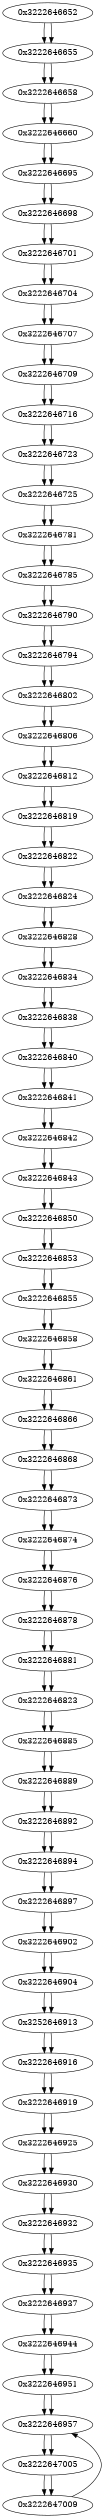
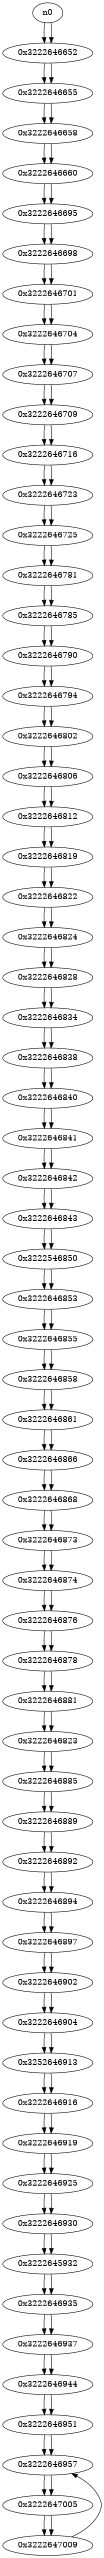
  digraph {
    n1 [label="0x3222646652"]
    n2 [label="0x3222646655"]
    n3 [label="0x3222646658"]
    n4 [label="0x3222646660"]
    n5 [label="0x3222646695"]
    n6 [label="0x3222646698"]
+   n0
    n7 [label="0x3222646701"]
    n8 [label="0x3222646704"]
    n9 [label="0x3222646707"]
    n10 [label="0x3222646709"]
    n11 [label="0x3222646716"]
    n12 [label="0x3222646723"]
    n13 [label="0x3222646725"]
    n14 [label="0x3222646781"]
    n15 [label="0x3222646785"]
    n16 [label="0x3222646790"]
    n17 [label="0x3222646794"]
    n18 [label="0x3222646802"]
    n19 [label="0x3222646806"]
    n20 [label="0x3222646812"]
    n21 [label="0x3222646819"]
    n22 [label="0x3222646822"]
    n23 [label="0x3222646824"]
    n24 [label="0x3222646828"]
    n25 [label="0x3222646834"]
    n26 [label="0x3222646838"]
    n27 [label="0x3222646840"]
    n28 [label="0x3222646841"]
    n29 [label="0x3222646842"]
    n30 [label="0x3222646843"]
-   n31 [label="0x3222646850"]
+   n31 [label="0x3222546850"]
    n32 [label="0x3222646853"]
    n33 [label="0x3222646855"]
    n34 [label="0x3222646858"]
    n35 [label="0x3222646861"]
    n36 [label="0x3222646866"]
    n37 [label="0x3222646868"]
    n38 [label="0x3222646873"]
    n39 [label="0x3222646874"]
    n40 [label="0x3222646876"]
    n41 [label="0x3222646878"]
    n42 [label="0x3222646881"]
    n43 [label="0x3222646823"]
    n44 [label="0x3222646885"]
    n45 [label="0x3222646889"]
    n46 [label="0x3222646892"]
    n47 [label="0x3222646894"]
    n48 [label="0x3222646897"]
    n49 [label="0x3222646902"]
    n50 [label="0x3222646904"]
    n51 [label="0x3252646913"]
    n52 [label="0x3222646916"]
    n53 [label="0x3222646919"]
    n54 [label="0x3222646925"]
    n55 [label="0x3222646930"]
-   n56 [label="0x3222646932"]
+   n56 [label="0x3222645932"]
    n57 [label="0x3222646935"]
    n58 [label="0x3222646937"]
    n59 [label="0x3222646944"]
    n60 [label="0x3222646951"]
    n61 [label="0x3222646957"]
    n62 [label="0x3222647005"]
    n63 [label="0x3222647009"]
    n1 -> n2
    n1 -> n2
    n2 -> n3
    n2 -> n3
    n3 -> n4
    n3 -> n4
    n4 -> n5
    n4 -> n5
    n5 -> n6
    n5 -> n6
    n6 -> n7
    n6 -> n7
+   n0 -> n1
+   n0 -> n1
    n7 -> n8
    n7 -> n8
    n8 -> n9
    n8 -> n9
    n9 -> n10
    n9 -> n10
    n10 -> n11
    n10 -> n11
    n11 -> n12
    n11 -> n12
    n12 -> n13
    n12 -> n13
    n13 -> n14
    n13 -> n14
    n14 -> n15
    n14 -> n15
    n15 -> n16
    n15 -> n16
    n16 -> n17
    n16 -> n17
    n17 -> n18
    n17 -> n18
    n18 -> n19
    n18 -> n19
    n19 -> n20
    n19 -> n20
    n20 -> n21
    n20 -> n21
    n21 -> n22
    n21 -> n22
    n22 -> n23
    n22 -> n23
    n23 -> n24
    n23 -> n24
    n24 -> n25
    n24 -> n25
    n25 -> n26
    n25 -> n26
    n26 -> n27
    n26 -> n27
    n27 -> n28
    n27 -> n28
    n28 -> n29
    n28 -> n29
    n29 -> n30
    n29 -> n30
    n30 -> n31
    n30 -> n31
    n31 -> n32
    n31 -> n32
    n32 -> n33
    n32 -> n33
    n33 -> n34
    n33 -> n34
    n34 -> n35
    n34 -> n35
    n35 -> n36
    n35 -> n36
    n36 -> n37
    n36 -> n37
    n37 -> n38
    n37 -> n38
    n38 -> n39
    n38 -> n39
    n39 -> n40
    n39 -> n40
    n40 -> n41
    n40 -> n41
    n41 -> n42
    n41 -> n42
    n42 -> n43
    n42 -> n43
    n43 -> n44
    n43 -> n44
    n44 -> n45
    n44 -> n45
    n45 -> n46
    n45 -> n46
    n46 -> n47
    n46 -> n47
    n47 -> n48
    n47 -> n48
    n48 -> n49
    n48 -> n49
    n49 -> n50
    n49 -> n50
    n50 -> n51
    n50 -> n51
    n51 -> n52
    n51 -> n52
    n52 -> n53
    n52 -> n53
    n53 -> n54
    n53 -> n54
    n54 -> n55
    n54 -> n55
    n55 -> n56
    n55 -> n56
    n56 -> n57
    n56 -> n57
    n57 -> n58
    n57 -> n58
    n58 -> n59
    n58 -> n59
    n59 -> n60
    n59 -> n60
    n60 -> n61
    n60 -> n61
    n61 -> n62
    n61 -> n62
    n62 -> n63
    n62 -> n63
    n63 -> n61
  }
